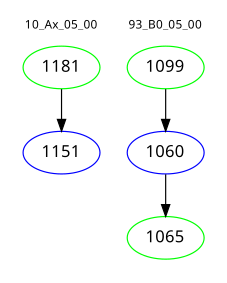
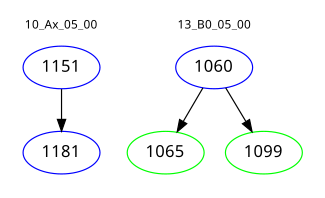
  digraph {
    fontname="Noto Sans"
    node [color=green fontname="Noto Sans"]
    edge [color=black fontname="Noto Sans"]
    n1 [color=blue label=1151]
-   n2 [label=1181]
+   n2 [color=blue label=1181]
    n3 [color=blue label=1060]
    n4 [label=1065]
    n5 [label=1099]
    subgraph cluster_1 {
      color=white
      fontsize=10
      label="10_Ax_05_00"
      n1
      n2
    }
    subgraph cluster_2 {
      color=white
      fontsize=10
-     label="93_B0_05_00"
+     label="13_B0_05_00"
      n3
      n4
      n5
    }
-   n2 -> n1
+   n1 -> n2
    n3 -> n4
-   n5 -> n3
+   n3 -> n5
  }
